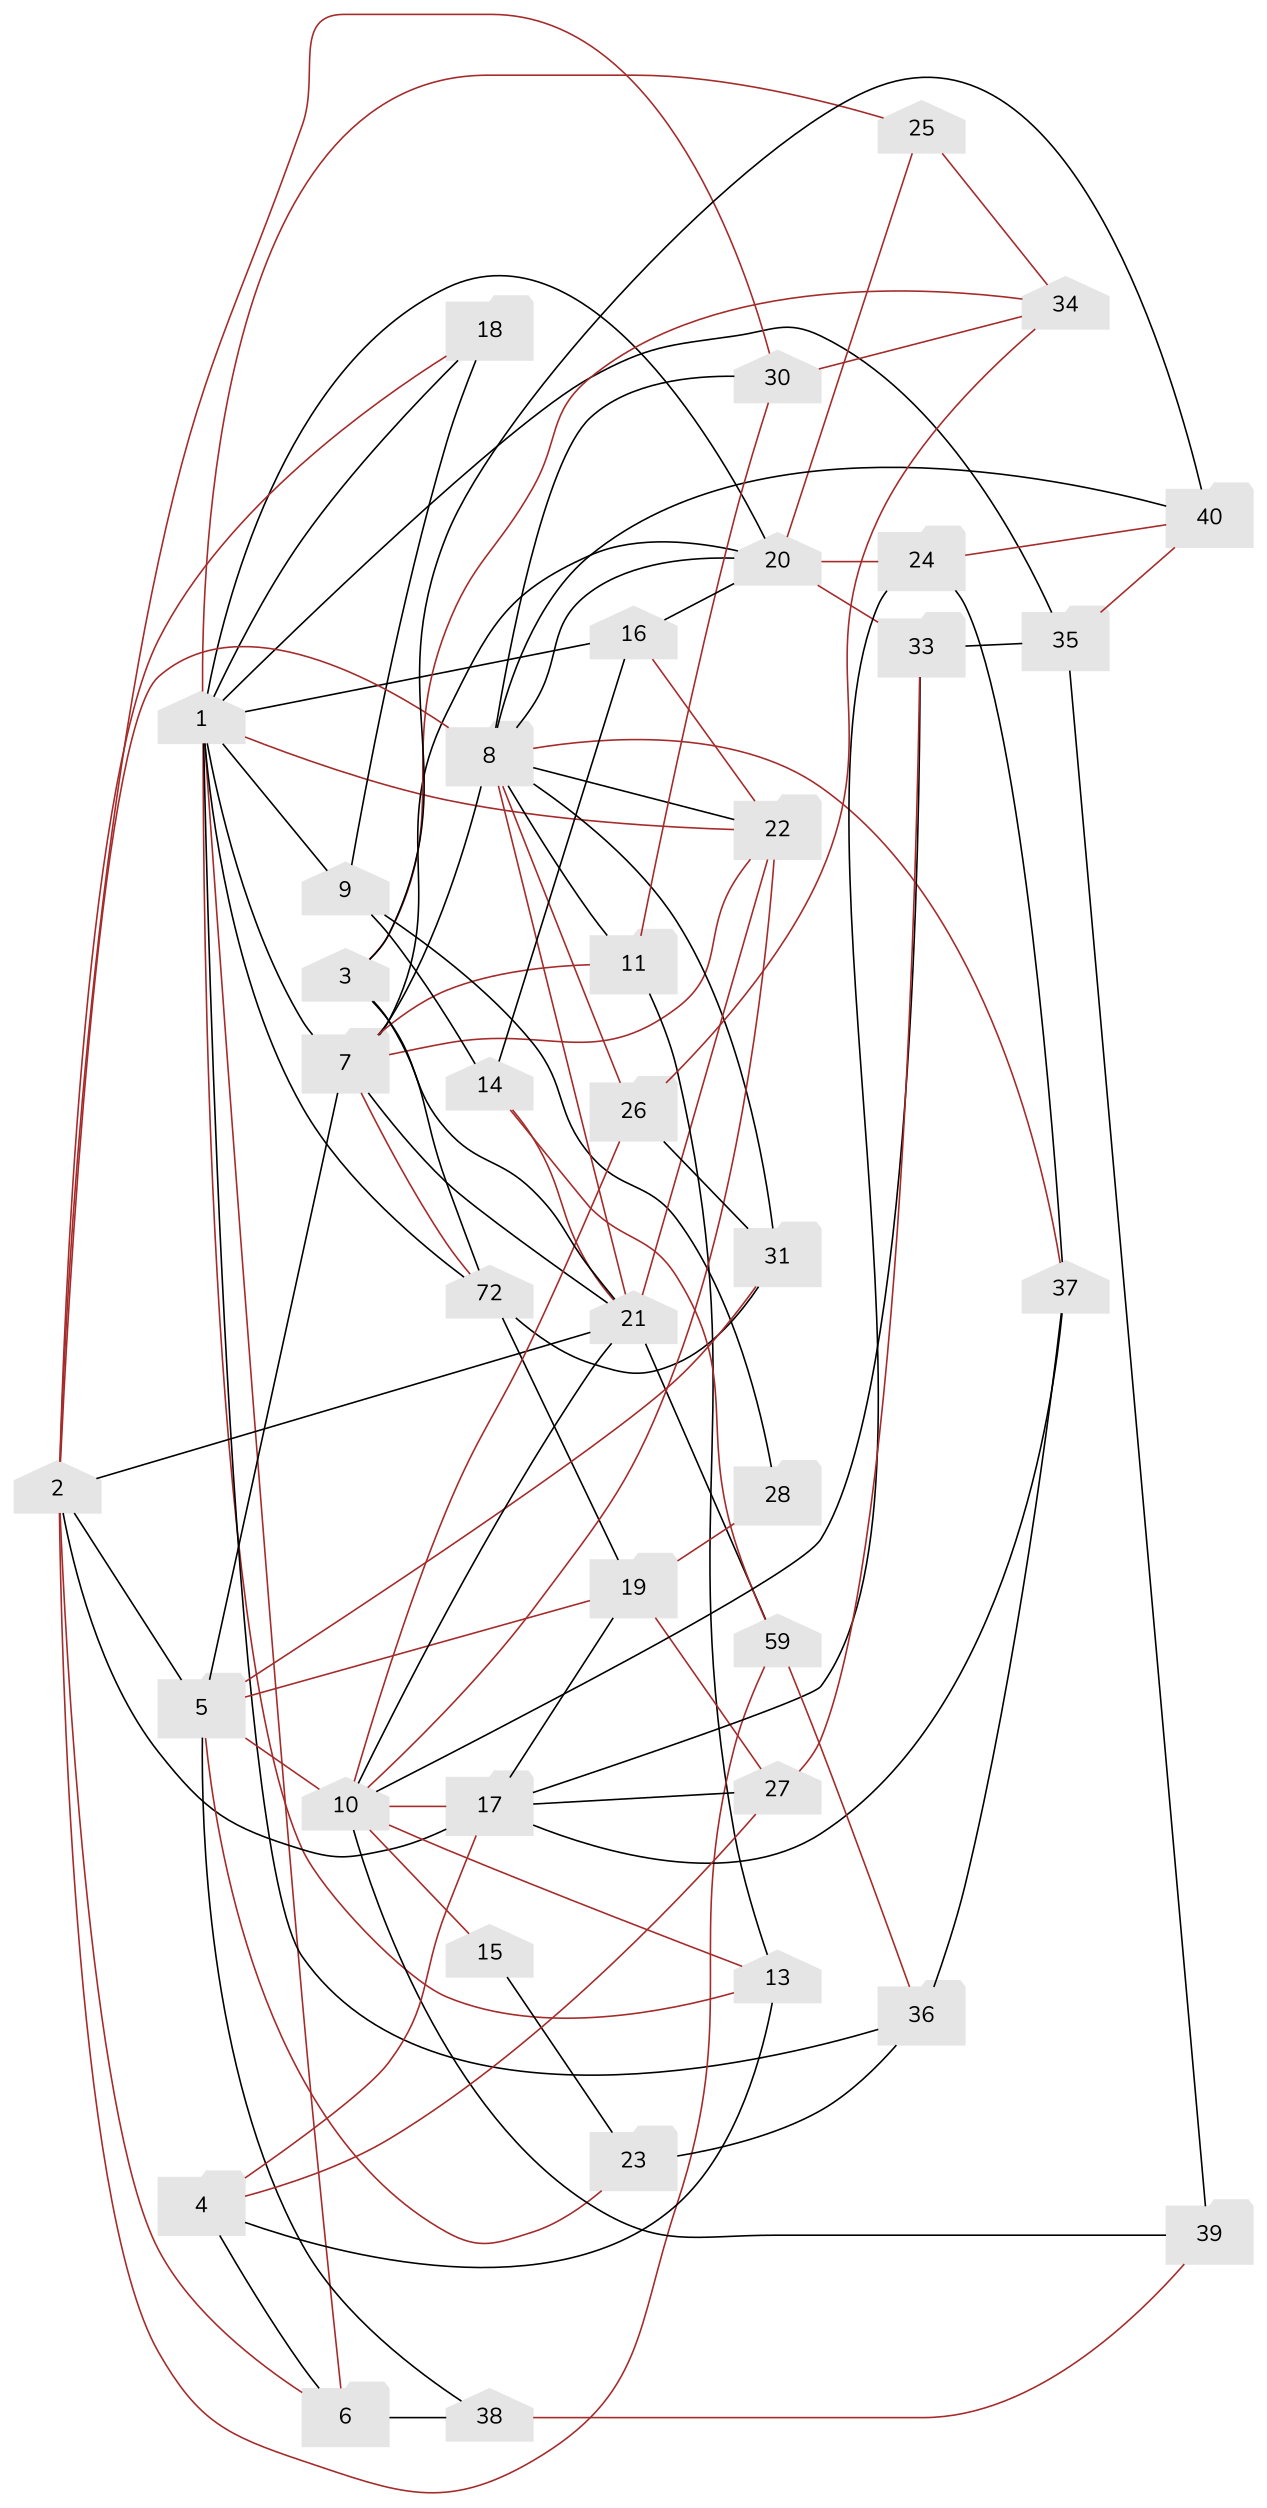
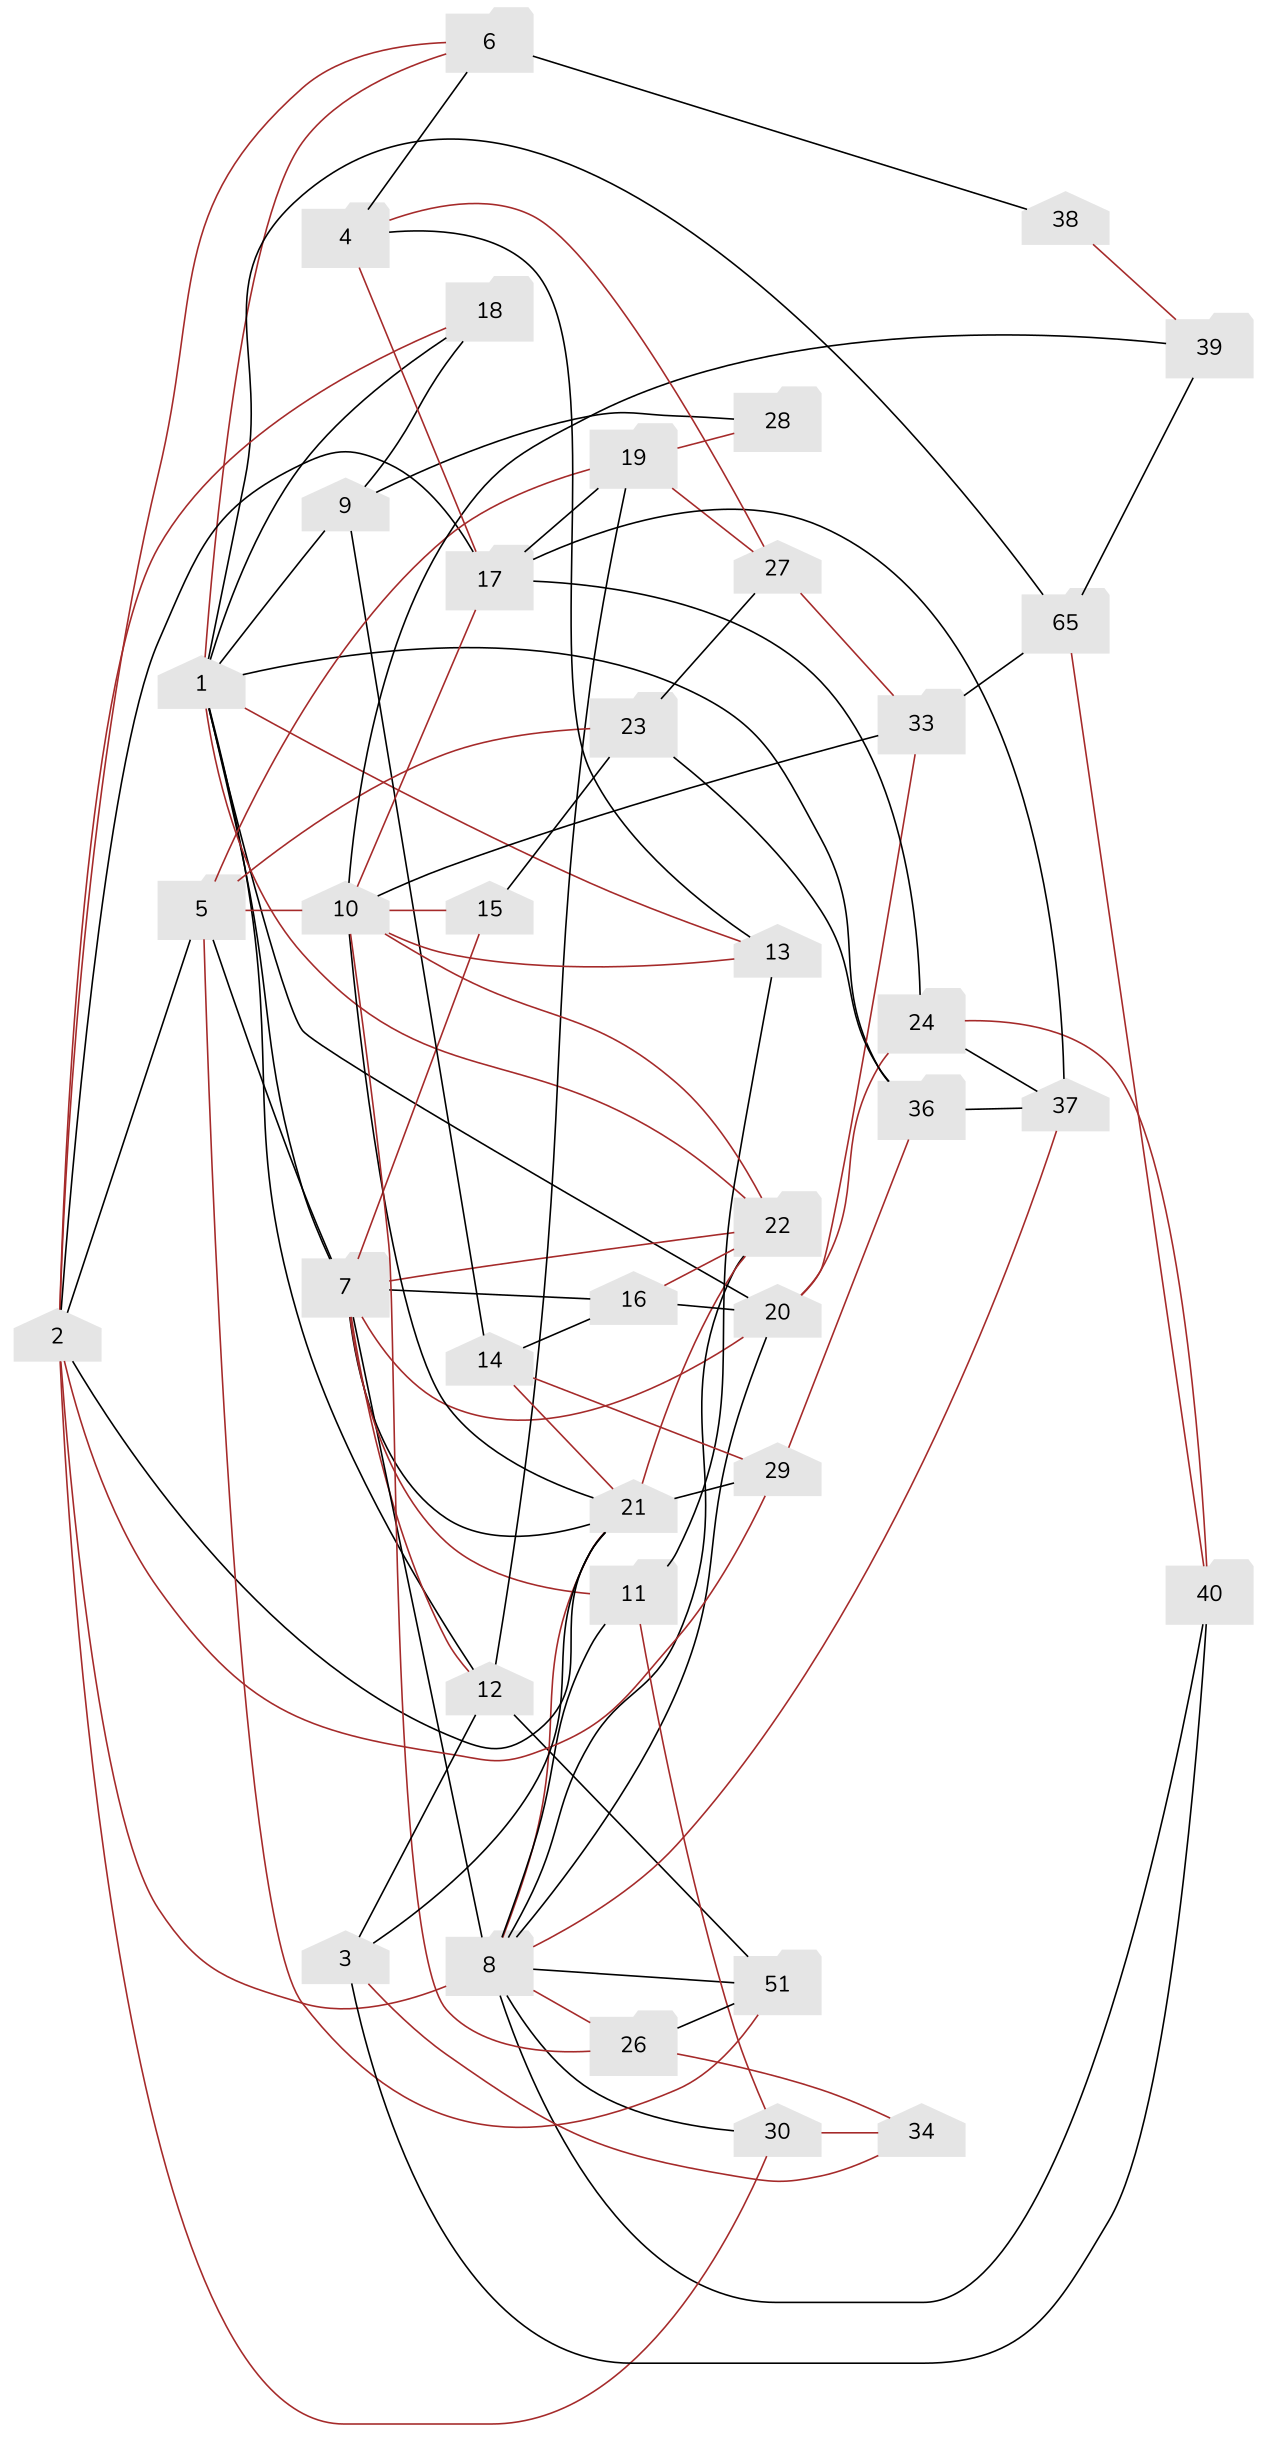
  graph {
    fontname=Nunito
    rankdir=LR
    node [color=gray90 fontname=Nunito shape=folder style=filled]
    edge [color=black fontname=Nunito weight=1.0]
    6
    1 [shape=house]
    7
    9 [shape=house]
-   12 [shape=house label=72]
+   12 [shape=house]
    13 [shape=house]
    18
    20 [shape=house]
    22
-   25 [shape=house]
-   35
+   35 [label=65]
    36
    38 [shape=house]
    8
    21 [shape=house]
    11
    15 [shape=house]
    16 [shape=house]
    14 [shape=house]
    28
    19
-   31
+   31 [label=51]
    33
    24
    34 [shape=house]
    40
    39
    37 [shape=house]
    2 [shape=house]
    5
    17
-   29 [shape=house label=59]
+   29 [shape=house]
    30 [shape=house]
    10 [shape=house]
    23
    26
    27 [shape=house]
    3 [shape=house]
    4
    6 -- 38
    1 -- 6 [color=brown]
    1 -- 7
    1 -- 9
    1 -- 12
    1 -- 13 [color=brown]
    1 -- 18
    1 -- 20
    1 -- 22 [color=brown]
-   1 -- 25 [color=brown weight=2.0]
    1 -- 35
    1 -- 36
    7 -- 12 [color=brown]
-   7 -- 20
+   7 -- 20 [color=brown]
    7 -- 22 [color=brown weight=2.0]
    7 -- 8
    7 -- 21 [weight=2.0]
    7 -- 11 [color=brown]
-   1 -- 16 [weight=2.0]
+   7 -- 15 [color=brown weight=2.0]
+   7 -- 16 [weight=2.0]
    9 -- 18
    9 -- 14
    9 -- 28
    12 -- 19 [weight=2.0]
    12 -- 31
-   20 -- 25 [color=brown]
    20 -- 33 [color=brown]
    20 -- 24 [color=brown]
-   25 -- 34 [color=brown]
    35 -- 40 [color=brown]
    35 -- 39
    36 -- 37
    38 -- 39 [color=brown]
    8 -- 20
    8 -- 22
    8 -- 21 [color=brown]
    8 -- 11
    8 -- 31
    8 -- 40
    8 -- 37 [color=brown]
    8 -- 30
    8 -- 26 [color=brown]
    21 -- 22 [color=brown weight=2.0]
    21 -- 29
    11 -- 13
    11 -- 30 [color=brown]
    15 -- 23
    16 -- 20 [weight=2.0]
    16 -- 22 [color=brown]
    14 -- 21 [color=brown weight=3.0]
    14 -- 16
    14 -- 29 [color=brown]
    19 -- 28 [color=brown weight=2.0]
    19 -- 27 [color=brown]
    33 -- 35
    24 -- 40 [color=brown]
    24 -- 37
    2 -- 6 [color=brown weight=2.0]
    2 -- 18 [color=brown]
    2 -- 8 [color=brown weight=2.0]
    2 -- 21
    2 -- 5
    2 -- 17
    2 -- 29 [color=brown]
    2 -- 30 [color=brown]
    5 -- 7
-   5 -- 38
    5 -- 19 [color=brown]
    5 -- 31 [color=brown]
    5 -- 10 [color=brown]
    5 -- 23 [color=brown weight=2.0]
    17 -- 19 [weight=2.0]
    17 -- 24
    17 -- 37
-   17 -- 27
+   23 -- 27
    29 -- 36 [color=brown]
    30 -- 34 [color=brown]
    10 -- 13 [color=brown]
    10 -- 22 [color=brown]
    10 -- 21
    10 -- 15 [color=brown weight=2.0]
    10 -- 33
    10 -- 39 [weight=2.0]
    10 -- 17 [color=brown]
    10 -- 26 [color=brown]
    23 -- 36
    26 -- 31
    26 -- 34 [color=brown]
    27 -- 33 [color=brown]
    3 -- 12
    3 -- 21
    3 -- 34 [color=brown]
    3 -- 40
    4 -- 6
    4 -- 13
    4 -- 17 [color=brown]
    4 -- 27 [color=brown]
  }
